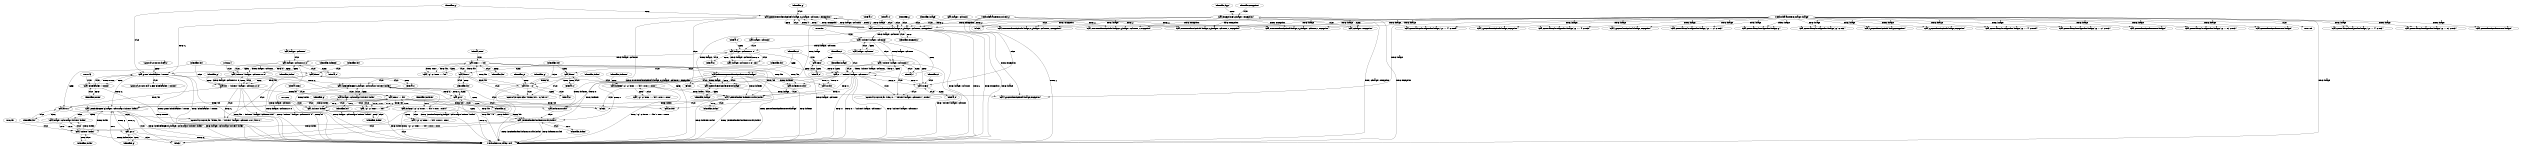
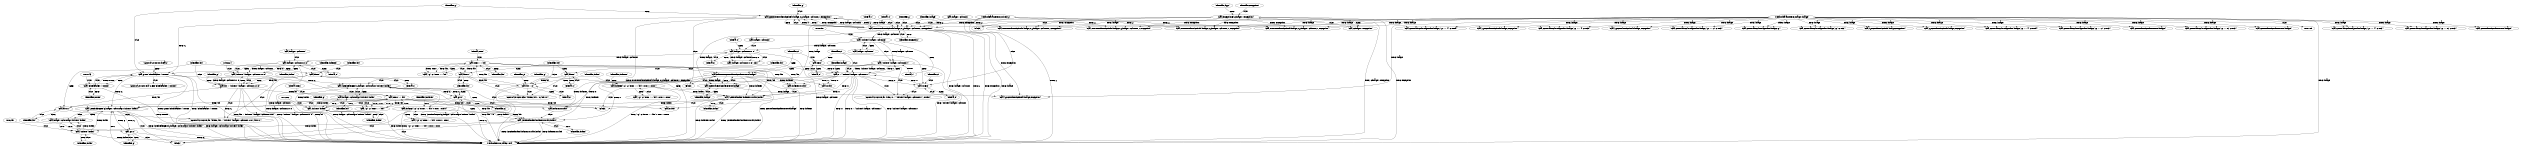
  digraph {
    n1 [label="(Call,SetPixelRGBO(q,image->colormap+(ssize_t) index))"]
    n2 [label="(Call,q++)"]
    n3 [label="(Block,)"]
    n4 [label="(Call,image->colormap+(ssize_t) index)"]
    n5 [label="(MethodReturn,static void)"]
    n6 [label="(Identifier,q)"]
    n7 [label="(Call,(ssize_t) index)"]
    n8 [label="(Call,q == (PixelPacket *) NULL)"]
    n9 [label="(Call,(PixelPacket *) NULL)"]
    n10 [label="(Call,SetPixelRGBO(q,image->colormap+(ssize_t) index))"]
    n11 [label="(ControlStructure,if (q == (PixelPacket *) NULL))"]
    n12 [label="(Identifier,NULL)"]
    n13 [label="(Call,q++)"]
    n14 [label="(Block,)"]
    n15 [label="(Call,image->colormap+(ssize_t) index)"]
    n16 [label="(Call,q=QueueAuthenticPixels(image,0,y,image->columns,1,exception))"]
    n17 [label="(Call,QueueAuthenticPixels(image,0,y,image->columns,1,exception))"]
    n18 [label="(Block,)"]
    n19 [label="(Call,GetAuthenticIndexQueue(image))"]
    n20 [label="(Call,(ssize_t) image->columns)"]
    n21 [label="(Identifier,exception)"]
    n22 [label="(Call,SyncAuthenticPixels(image,exception))"]
    n23 [label="(Call,indexes=GetAuthenticIndexQueue(image))"]
    n24 [label="(Identifier,image)"]
    n25 [label="(Call,(ssize_t) image->columns-7)"]
    n26 [label="(Call,image->columns % 8)"]
    n27 [label="(Call,image->columns)"]
    n28 [label="(MethodParameterIn,Image *image)"]
    n29 [label="(Call,ConstrainColormapIndex(image,(*p >> 4) & 0x3))"]
    n30 [label="(Call,ConstrainColormapIndex(image,(*p >> 6) & 0x3))"]
    n31 [label="(Call,GetAuthenticIndexQueue(image))"]
    n32 [label="(Call,QueueAuthenticPixels(image,0,y,image->columns,1,exception))"]
    n33 [label="(Call,QueueAuthenticPixels(image,0,y,image->columns,1,exception))"]
    n34 [label="(Call,ConstrainColormapIndex(image,(*p >> 4) & 0x0f))"]
    n35 [label="(Call,SyncAuthenticPixels(image,exception))"]
    n36 [label="(Call,ConstrainColormapIndex(image,(*p >> 4) & 0x3))"]
    n37 [label="(Call,QueueAuthenticPixels(image,0,y,image->columns,1,exception))"]
    n38 [label="(Call,SyncAuthenticPixels(image,exception))"]
    n39 [label="(Call,ConstrainColormapIndex(image,(*p >> 2) & 0x3))"]
    n40 [label="(Call,ConstrainColormapIndex(image,*p))"]
    n41 [label="(Call,ConstrainColormapIndex(image,(*p) & 0x3))"]
    n42 [label="(Call,SyncAuthenticPixels(image,exception))"]
    n43 [label="(Call,SyncAuthenticPixels(image,exception))"]
    n44 [label="(Call,ConstrainColormapIndex(image,(*p >> 4) & 0x0f))"]
    n45 [label="(Call,ConstrainColormapIndex(image,(*p >> 2) & 0x3))"]
    n46 [label="(Call,GetAuthenticIndexQueue(image))"]
    n47 [label="(Call,ConstrainColormapIndex(image,(*p >> 6) & 0x3))"]
    n48 [label="(Call,QueueAuthenticPixels(image,0,y,image->columns,1,exception))"]
    n49 [label="(Call,GetAuthenticIndexQueue(image))"]
    1000105
    n51 [label="(MethodParameterIn,ssize_t y)"]
    n52 [label="(Call,x+=8)"]
    n53 [label="(Call,exception=(&image->exception))"]
    n54 [label="(Call,&image->exception)"]
    n55 [label="(Block,)"]
    n56 [label="(Identifier,q)"]
    n57 [label="(Call,(ssize_t) index)"]
    n58 [label="(Identifier,index)"]
    n59 [label="(Call,SetPixelIndex(indexes+x+bit,index))"]
    n60 [label="(Identifier,index)"]
    n61 [label="(Call,SetPixelIndex(indexes+x+bit,index))"]
    n62 [label="(Call,indexes+x+bit)"]
    n63 [label="(Call,indexes+x+bit)"]
    n64 [label="(Identifier,index)"]
    n65 [label="(Call,x < ((ssize_t) image->columns-7))"]
    n66 [label="(Call,x+bit)"]
    n67 [label="(ControlStructure,for (x=0; x < ((ssize_t) image->columns-7); x+=8))"]
    n68 [label="(Call,x+bit)"]
    n69 [label="(Literal,8)"]
    n70 [label="(Literal,7)"]
    n71 [label="(Call,x=0)"]
    n72 [label="(Literal,0)"]
    n73 [label="(Call,image->columns % 8)"]
    n74 [label="(Call,(image->columns % 8) != 0)"]
    n75 [label="(Literal,8)"]
    n76 [label="(Call,0x80 >> bit)"]
    n77 [label="(Call,bit++)"]
    n78 [label="(Call,(*p) & (0x80 >> bit))"]
    n79 [label="(Identifier,bit)"]
    n80 [label="(Call,bit < 8)"]
    n81 [label="(ControlStructure,for (bit=0; bit < 8; bit++))"]
    n82 [label="(Identifier,bit)"]
    n83 [label="(Literal,8)"]
    n84 [label="(Call,bit=0)"]
    n85 [label="(Literal,0)"]
    n86 [label="(Call,index=((*p) & (0x80 >> bit) ? 0x01 : 0x00))"]
    n87 [label="(Call,(*p) & (0x80 >> bit) ? 0x01 : 0x00)"]
    n88 [label="(Identifier,index)"]
    n89 [label="(Call,0x80 >> bit)"]
    n90 [label="(Call,bit++)"]
    n91 [label="(Identifier,bit)"]
    n92 [label="(Call,(*p) & (0x80 >> bit))"]
    n93 [label="(Call,bit < (ssize_t) (image->columns % 8))"]
    n94 [label="(ControlStructure,for (bit=0; bit < (ssize_t) (image->columns % 8); bit++))"]
    n95 [label="(Identifier,bit)"]
    n96 [label="(Call,(ssize_t) (image->columns % 8))"]
    n97 [label="(Call,bit=0)"]
    n98 [label="(Literal,0)"]
    n99 [label="(Literal,8)"]
    n100 [label="(Call,index=((*p) & (0x80 >> bit) ? 0x01 : 0x00))"]
    n101 [label="(Call,(*p) & (0x80 >> bit) ? 0x01 : 0x00)"]
    n102 [label="(Literal,1)"]
    n103 [label="(Identifier,image)"]
    n104 [label="(Identifier,q)"]
    n105 [label="(Identifier,bit)"]
    n106 [label="(Identifier,exception)"]
    n107 [label="(Identifier,bpp)"]
    n108 [label="(Call,image->columns)"]
    n109 [label="(Identifier,index)"]
    n110 [label="(Literal,0x80)"]
    n111 [label="(Literal,0)"]
    n112 [label="(ControlStructure,break;)"]
    n113 [label="(Identifier,index)"]
    n114 [label="(Identifier,q)"]
    n115 [label="(Literal,0)"]
    n116 [label="(Identifier,x)"]
    n117 [label="(Identifier,bit)"]
    n118 [label="(Identifier,p)"]
    n119 [label="(Call,image->columns)"]
    n120 [label="(Identifier,bit)"]
    n121 [label="(Identifier,x)"]
    n122 [label="(Identifier,indexes)"]
    n123 [label="(Identifier,indexes)"]
    n124 [label="(Identifier,y)"]
    n125 [label="(Identifier,image)"]
    n126 [label="(Call,image->columns)"]
    n127 [label="(Identifier,x)"]
    n128 [label="(Identifier,q)"]
    n129 [label="(Identifier,indexes)"]
    n130 [label="(Literal,0x80)"]
    n131 [label="(Identifier,q)"]
    n132 [label="(Identifier,p)"]
    n133 [label="(Identifier,bit)"]
    1000143
    1000202
    1000158
    n137 [label=1000251]
    n138 [label=1090224]
    n1 -> n2 [label="DDG: q"]
    n1 -> n3 [label="AST: "]
    n1 -> n4 [label="CFG: "]
    n1 -> n5 [label="DDG: SetPixelRGBO(q,image->colormap+(ssize_t) index)"]
    n1 -> n5 [label="DDG: image->colormap+(ssize_t) index"]
    n2 -> n1 [label="DDG: q"]
    n2 -> n3 [label="AST: "]
    n2 -> n5 [label="DDG: q"]
    n2 -> n6 [label="CFG: "]
    n4 -> n1 [label="AST: "]
    n4 -> n7 [label="CFG: "]
    n6 -> n1 [label="CFG: "]
    n6 -> n2 [label="AST: "]
    n7 -> n1 [label="DDG: index"]
    n7 -> n4 [label="AST: "]
    n7 -> n4 [label="DDG: index"]
    n7 -> n5 [label="DDG: index"]
    n7 -> n88 [label="CFG: "]
    n8 -> n1 [label="DDG: q"]
    n8 -> n5 [label="DDG: (PixelPacket *) NULL"]
    n8 -> n5 [label="DDG: q"]
    n8 -> n5 [label="DDG: q == (PixelPacket *) NULL"]
    n8 -> n9 [label="CFG: "]
    n8 -> n10 [label="DDG: q"]
    n8 -> n11 [label="AST: "]
    n9 -> n5 [label="DDG: NULL"]
    n9 -> n8 [label="AST: "]
    n9 -> n8 [label="DDG: NULL"]
    n9 -> n12 [label="CFG: "]
    n10 -> n5 [label="DDG: SetPixelRGBO(q,image->colormap+(ssize_t) index)"]
    n10 -> n5 [label="DDG: image->colormap+(ssize_t) index"]
    n10 -> n13 [label="DDG: q"]
    n10 -> n14 [label="AST: "]
    n10 -> n15 [label="CFG: "]
    n12 -> n9 [label="AST: "]
    n13 -> n1 [label="DDG: q"]
    n13 -> n5 [label="DDG: q"]
    n13 -> n10 [label="DDG: q"]
    n13 -> n14 [label="AST: "]
    n13 -> n56 [label="CFG: "]
    n15 -> n10 [label="AST: "]
    n15 -> n57 [label="CFG: "]
    n16 -> n5 [label="DDG: QueueAuthenticPixels(image,0,y,image->columns,1,exception)"]
    n16 -> n8 [label="DDG: q"]
    n16 -> n17 [label="CFG: "]
    n16 -> n18 [label="AST: "]
    n17 -> n5 [label="DDG: image->columns"]
    n17 -> n5 [label="DDG: y"]
    n17 -> n5 [label="DDG: exception"]
    n17 -> n5 [label="DDG: image"]
    n17 -> n16 [label="AST: "]
    n17 -> n16 [label="DDG: 0"]
    n17 -> n16 [label="DDG: 1"]
    n17 -> n16 [label="DDG: exception"]
    n17 -> n16 [label="DDG: image->columns"]
    n17 -> n16 [label="DDG: y"]
    n17 -> n16 [label="DDG: image"]
    n17 -> n19 [label="DDG: image"]
    n17 -> n20 [label="DDG: image->columns"]
    n17 -> n21 [label="CFG: "]
    n17 -> n22 [label="DDG: exception"]
    n19 -> n22 [label="DDG: image"]
    n19 -> n23 [label="AST: "]
    n19 -> n23 [label="DDG: image"]
    n19 -> n24 [label="CFG: "]
    n20 -> n25 [label="AST: "]
    n20 -> n25 [label="DDG: image->columns"]
    n20 -> n26 [label="DDG: image->columns"]
    n20 -> n27 [label="CFG: "]
    n21 -> n17 [label="AST: "]
    n23 -> n5 [label="DDG: GetAuthenticIndexQueue(image)"]
    n23 -> n5 [label="DDG: indexes"]
    n23 -> n18 [label="AST: "]
    n23 -> n19 [label="CFG: "]
    n23 -> n59 [label="DDG: indexes"]
    n23 -> n61 [label="DDG: indexes"]
    n23 -> n62 [label="DDG: indexes"]
    n23 -> n63 [label="DDG: indexes"]
    n24 -> n19 [label="AST: "]
    n25 -> n5 [label="DDG: (ssize_t) image->columns"]
    n25 -> n65 [label="AST: "]
    n25 -> n65 [label="DDG: (ssize_t) image->columns"]
    n25 -> n65 [label="DDG: 7"]
-   n25 -> n70 [label="CFG: "]
+   n25 -> n23 [label="CFG: "]
    n26 -> n5 [label="DDG: image->columns"]
    n26 -> n73 [label="DDG: image->columns"]
    n26 -> n74 [label="AST: "]
    n26 -> n74 [label="DDG: image->columns"]
    n26 -> n74 [label="DDG: 8"]
    n26 -> n75 [label="CFG: "]
    n27 -> n20 [label="AST: "]
    n28 -> n5 [label="DDG: image"]
    n28 -> n17 [label="DDG: image"]
    n28 -> n19 [label="DDG: image"]
    n28 -> n22 [label="DDG: image"]
    n28 -> n29 [label="DDG: image"]
    n28 -> n30 [label="DDG: image"]
    n28 -> n31 [label="DDG: image"]
    n28 -> n32 [label="DDG: image"]
    n28 -> n33 [label="DDG: image"]
    n28 -> n34 [label="DDG: image"]
    n28 -> n35 [label="DDG: image"]
    n28 -> n36 [label="DDG: image"]
    n28 -> n37 [label="DDG: image"]
    n28 -> n38 [label="DDG: image"]
    n28 -> n39 [label="DDG: image"]
    n28 -> n40 [label="DDG: image"]
    n28 -> n41 [label="DDG: image"]
    n28 -> n42 [label="DDG: image"]
    n28 -> n43 [label="DDG: image"]
    n28 -> n44 [label="DDG: image"]
    n28 -> n45 [label="DDG: image"]
    n28 -> n46 [label="DDG: image"]
    n28 -> n47 [label="DDG: image"]
    n28 -> n48 [label="DDG: image"]
    n28 -> n49 [label="DDG: image"]
    n28 -> 1000105 [label="AST: "]
    n51 -> n5 [label="DDG: y"]
    n51 -> n17 [label="DDG: y"]
    n51 -> n32 [label="DDG: y"]
    n51 -> n33 [label="DDG: y"]
    n51 -> n37 [label="DDG: y"]
    n51 -> n48 [label="DDG: y"]
    n51 -> n52 [label="AST: "]
    n52 -> n65 [label="DDG: x"]
    n52 -> n67 [label="AST: "]
    n52 -> n69 [label="CFG: "]
    n53 -> n5 [label="DDG: exception"]
    n53 -> n5 [label="DDG: &image->exception"]
    n53 -> n17 [label="DDG: exception"]
    n53 -> n32 [label="DDG: exception"]
    n53 -> n33 [label="DDG: exception"]
    n53 -> n37 [label="DDG: exception"]
    n53 -> n48 [label="DDG: exception"]
    n53 -> n54 [label="CFG: "]
    n53 -> n55 [label="AST: "]
    n54 -> n53 [label="AST: "]
    n56 -> n10 [label="CFG: "]
    n56 -> n13 [label="AST: "]
    n57 -> n5 [label="DDG: index"]
    n57 -> n10 [label="DDG: index"]
    n57 -> n15 [label="AST: "]
    n57 -> n15 [label="DDG: index"]
    n57 -> n58 [label="CFG: "]
    n58 -> n57 [label="AST: "]
    n59 -> n5 [label="DDG: SetPixelIndex(indexes+x+bit,index)"]
    n59 -> n5 [label="DDG: indexes+x+bit"]
    n59 -> n14 [label="AST: "]
    n59 -> n57 [label="DDG: index"]
    n59 -> n60 [label="CFG: "]
    n60 -> n59 [label="AST: "]
    n61 -> n3 [label="AST: "]
    n61 -> n5 [label="DDG: SetPixelIndex(indexes+x+bit,index)"]
    n61 -> n5 [label="DDG: indexes+x+bit"]
    n61 -> n7 [label="DDG: index"]
    n61 -> n64 [label="CFG: "]
    n62 -> n59 [label="AST: "]
    n63 -> n61 [label="AST: "]
    n64 -> n61 [label="AST: "]
    n65 -> n5 [label="DDG: x"]
    n65 -> n5 [label="DDG: x < ((ssize_t) image->columns-7)"]
    n65 -> n5 [label="DDG: (ssize_t) image->columns-7"]
    n65 -> n25 [label="CFG: "]
    n65 -> n52 [label="DDG: x"]
    n65 -> n59 [label="DDG: x"]
    n65 -> n61 [label="DDG: x"]
    n65 -> n62 [label="DDG: x"]
    n65 -> n63 [label="DDG: x"]
    n65 -> n66 [label="DDG: x"]
    n65 -> n67 [label="AST: "]
    n65 -> n68 [label="DDG: x"]
    n69 -> n52 [label="AST: "]
    n70 -> n20 [label="CFG: "]
-   n70 -> n25 [label="AST: "]
+   n70 -> n25 [label="NULL: "]
    n71 -> n65 [label="DDG: x"]
    n71 -> n67 [label="AST: "]
    n71 -> n72 [label="CFG: "]
    n72 -> n71 [label="AST: "]
    n73 -> n5 [label="DDG: image->columns"]
    n73 -> n96 [label="AST: "]
    n73 -> n96 [label="DDG: image->columns"]
    n73 -> n96 [label="DDG: 8"]
    n73 -> n99 [label="CFG: "]
    n75 -> n26 [label="AST: "]
    n76 -> n59 [label="DDG: bit"]
    n76 -> n62 [label="DDG: bit"]
    n76 -> n68 [label="DDG: bit"]
    n76 -> n77 [label="DDG: bit"]
    n76 -> n78 [label="AST: "]
    n76 -> n78 [label="DDG: 0x80"]
    n76 -> n78 [label="DDG: bit"]
    n76 -> n79 [label="CFG: "]
    n77 -> n80 [label="DDG: bit"]
    n77 -> n81 [label="AST: "]
    n77 -> n82 [label="CFG: "]
    n78 -> n76 [label="CFG: "]
    n79 -> n76 [label="AST: "]
    n80 -> n5 [label="DDG: bit"]
    n80 -> n5 [label="DDG: bit < 8"]
    n80 -> n76 [label="DDG: bit"]
    n80 -> n81 [label="AST: "]
    n80 -> n83 [label="CFG: "]
    n82 -> n13 [label="CFG: "]
    n82 -> n77 [label="AST: "]
    n83 -> n80 [label="AST: "]
    n84 -> n80 [label="DDG: bit"]
    n84 -> n81 [label="AST: "]
    n84 -> n85 [label="CFG: "]
    n85 -> n84 [label="AST: "]
    n86 -> n5 [label="DDG: (*p) & (0x80 >> bit) ? 0x01 : 0x00"]
    n86 -> n14 [label="AST: "]
    n86 -> n59 [label="DDG: index"]
    n86 -> n87 [label="CFG: "]
    n87 -> n86 [label="AST: "]
    n88 -> n7 [label="AST: "]
    n89 -> n61 [label="DDG: bit"]
    n89 -> n63 [label="DDG: bit"]
    n89 -> n66 [label="DDG: bit"]
    n89 -> n90 [label="DDG: bit"]
    n89 -> n91 [label="CFG: "]
    n89 -> n92 [label="AST: "]
    n89 -> n92 [label="DDG: 0x80"]
    n89 -> n92 [label="DDG: bit"]
    n90 -> n93 [label="DDG: bit"]
    n90 -> n94 [label="AST: "]
    n90 -> n95 [label="CFG: "]
    n91 -> n89 [label="AST: "]
    n92 -> n89 [label="CFG: "]
    n93 -> n5 [label="DDG: bit < (ssize_t) (image->columns % 8)"]
    n93 -> n5 [label="DDG: (ssize_t) (image->columns % 8)"]
    n93 -> n5 [label="DDG: bit"]
    n93 -> n89 [label="DDG: bit"]
    n93 -> n94 [label="AST: "]
    n93 -> n96 [label="CFG: "]
    n95 -> n2 [label="CFG: "]
    n95 -> n90 [label="AST: "]
    n96 -> n5 [label="DDG: image->columns % 8"]
    n96 -> n73 [label="CFG: "]
    n96 -> n93 [label="AST: "]
    n96 -> n93 [label="DDG: image->columns % 8"]
    n97 -> n93 [label="DDG: bit"]
    n97 -> n94 [label="AST: "]
    n97 -> n98 [label="CFG: "]
    n98 -> n97 [label="AST: "]
    n99 -> n73 [label="AST: "]
    n100 -> n3 [label="AST: "]
    n100 -> n5 [label="DDG: (*p) & (0x80 >> bit) ? 0x01 : 0x00"]
    n100 -> n61 [label="DDG: index"]
    n100 -> n101 [label="CFG: "]
    n101 -> n100 [label="AST: "]
    n102 -> n17 [label="AST: "]
    n103 -> n65 [label="CFG: "]
    n104 -> n8 [label="AST: "]
    n104 -> n16 [label="CFG: "]
    n105 -> n97 [label="AST: "]
    n106 -> n53 [label="AST: "]
    n107 -> n53 [label="CFG: "]
    n108 -> n26 [label="AST: "]
    n109 -> n80 [label="CFG: "]
    n109 -> n86 [label="AST: "]
    n110 -> n89 [label="AST: "]
    n111 -> n17 [label="AST: "]
    n112 -> n8 [label="CFG: "]
    n113 -> n93 [label="CFG: "]
    n113 -> n100 [label="AST: "]
    n114 -> n1 [label="AST: "]
    n114 -> n61 [label="CFG: "]
    n115 -> n26 [label="CFG: "]
    n116 -> n52 [label="AST: "]
    n117 -> n65 [label="CFG: "]
    n117 -> n84 [label="AST: "]
    n118 -> n93 [label="CFG: "]
    n119 -> n73 [label="AST: "]
    n120 -> n90 [label="CFG: "]
    n120 -> n93 [label="AST: "]
    n120 -> n97 [label="CFG: "]
    n121 -> n52 [label="CFG: "]
    n121 -> n65 [label="AST: "]
    n121 -> n71 [label="CFG: "]
    n122 -> n86 [label="CFG: "]
    n123 -> n8 [label="CFG: "]
    n123 -> n23 [label="AST: "]
    n124 -> n17 [label="AST: "]
    n125 -> n17 [label="AST: "]
    n126 -> n17 [label="AST: "]
    n127 -> n23 [label="CFG: "]
    n127 -> n71 [label="AST: "]
    n128 -> n10 [label="AST: "]
    n128 -> n59 [label="CFG: "]
    n129 -> n100 [label="CFG: "]
    n130 -> n76 [label="AST: "]
    n131 -> n16 [label="AST: "]
    n132 -> n80 [label="CFG: "]
    n133 -> n77 [label="CFG: "]
    n133 -> n80 [label="AST: "]
    n133 -> n84 [label="CFG: "]
    1000143 -> n9 [label="AST: "]
    1000202 -> n57 [label="AST: "]
    1000158 -> n20 [label="AST: "]
    n137 -> n7 [label="AST: "]
    n138 -> n96 [label="AST: "]
  }
